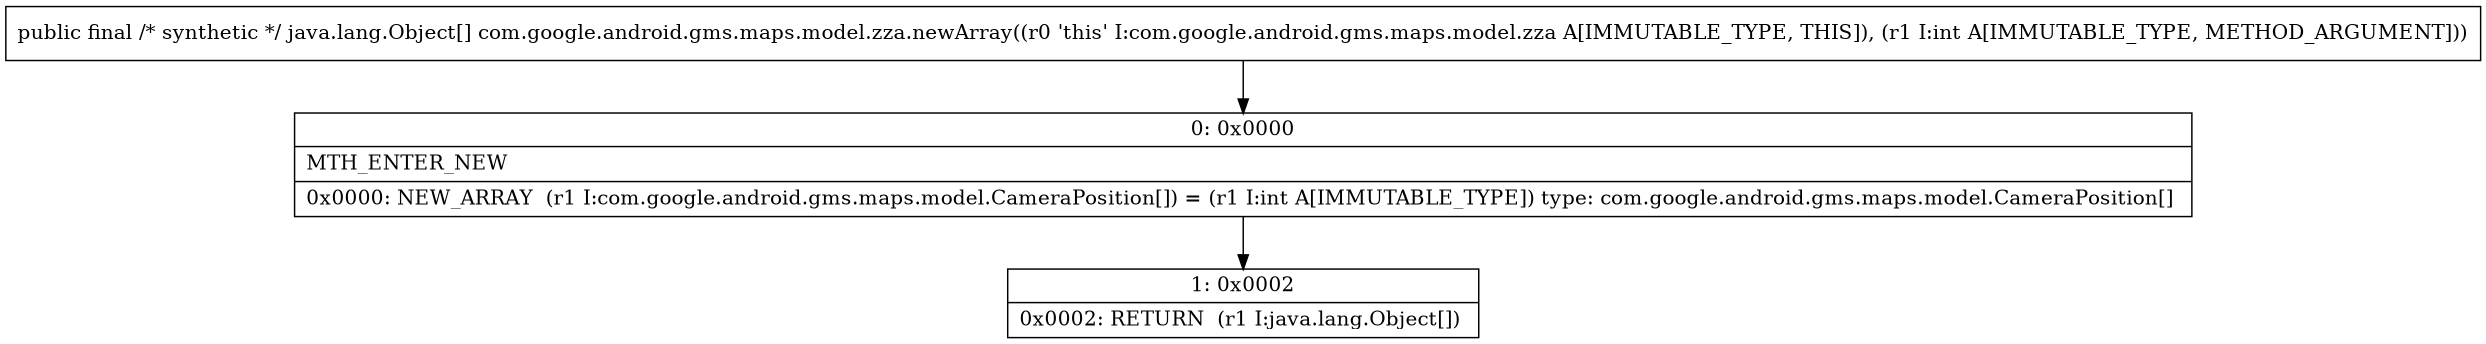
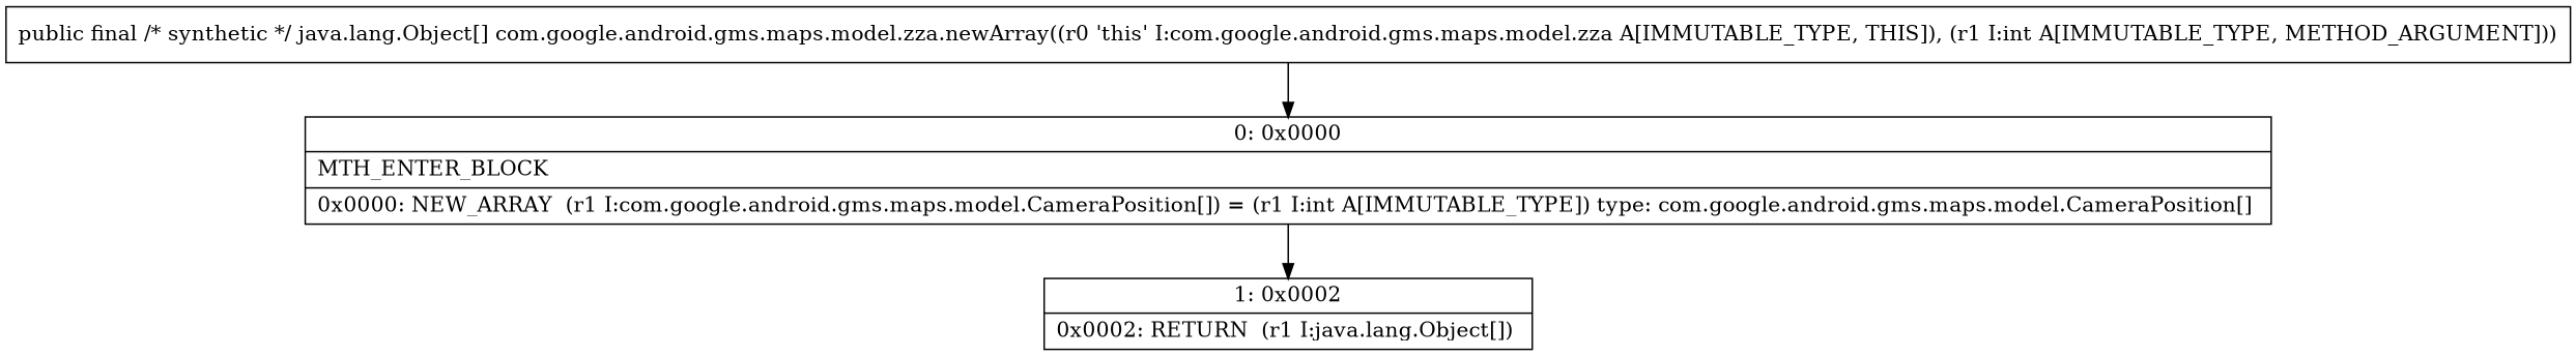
  digraph {
    node [shape=record]
-   n1 [label="{0\:\ 0x0000|MTH_ENTER_NEW\l|0x0000: NEW_ARRAY  (r1 I:com.google.android.gms.maps.model.CameraPosition[]) = (r1 I:int A[IMMUTABLE_TYPE]) type: com.google.android.gms.maps.model.CameraPosition[] \l}"]
+   n1 [label="{0\:\ 0x0000|MTH_ENTER_BLOCK\l|0x0000: NEW_ARRAY  (r1 I:com.google.android.gms.maps.model.CameraPosition[]) = (r1 I:int A[IMMUTABLE_TYPE]) type: com.google.android.gms.maps.model.CameraPosition[] \l}"]
    n2 [label="{1\:\ 0x0002|0x0002: RETURN  (r1 I:java.lang.Object[]) \l}"]
    n3 [label="{public final \/* synthetic *\/ java.lang.Object[] com.google.android.gms.maps.model.zza.newArray((r0 'this' I:com.google.android.gms.maps.model.zza A[IMMUTABLE_TYPE, THIS]), (r1 I:int A[IMMUTABLE_TYPE, METHOD_ARGUMENT])) }"]
    n1 -> n2
    n3 -> n1
  }
